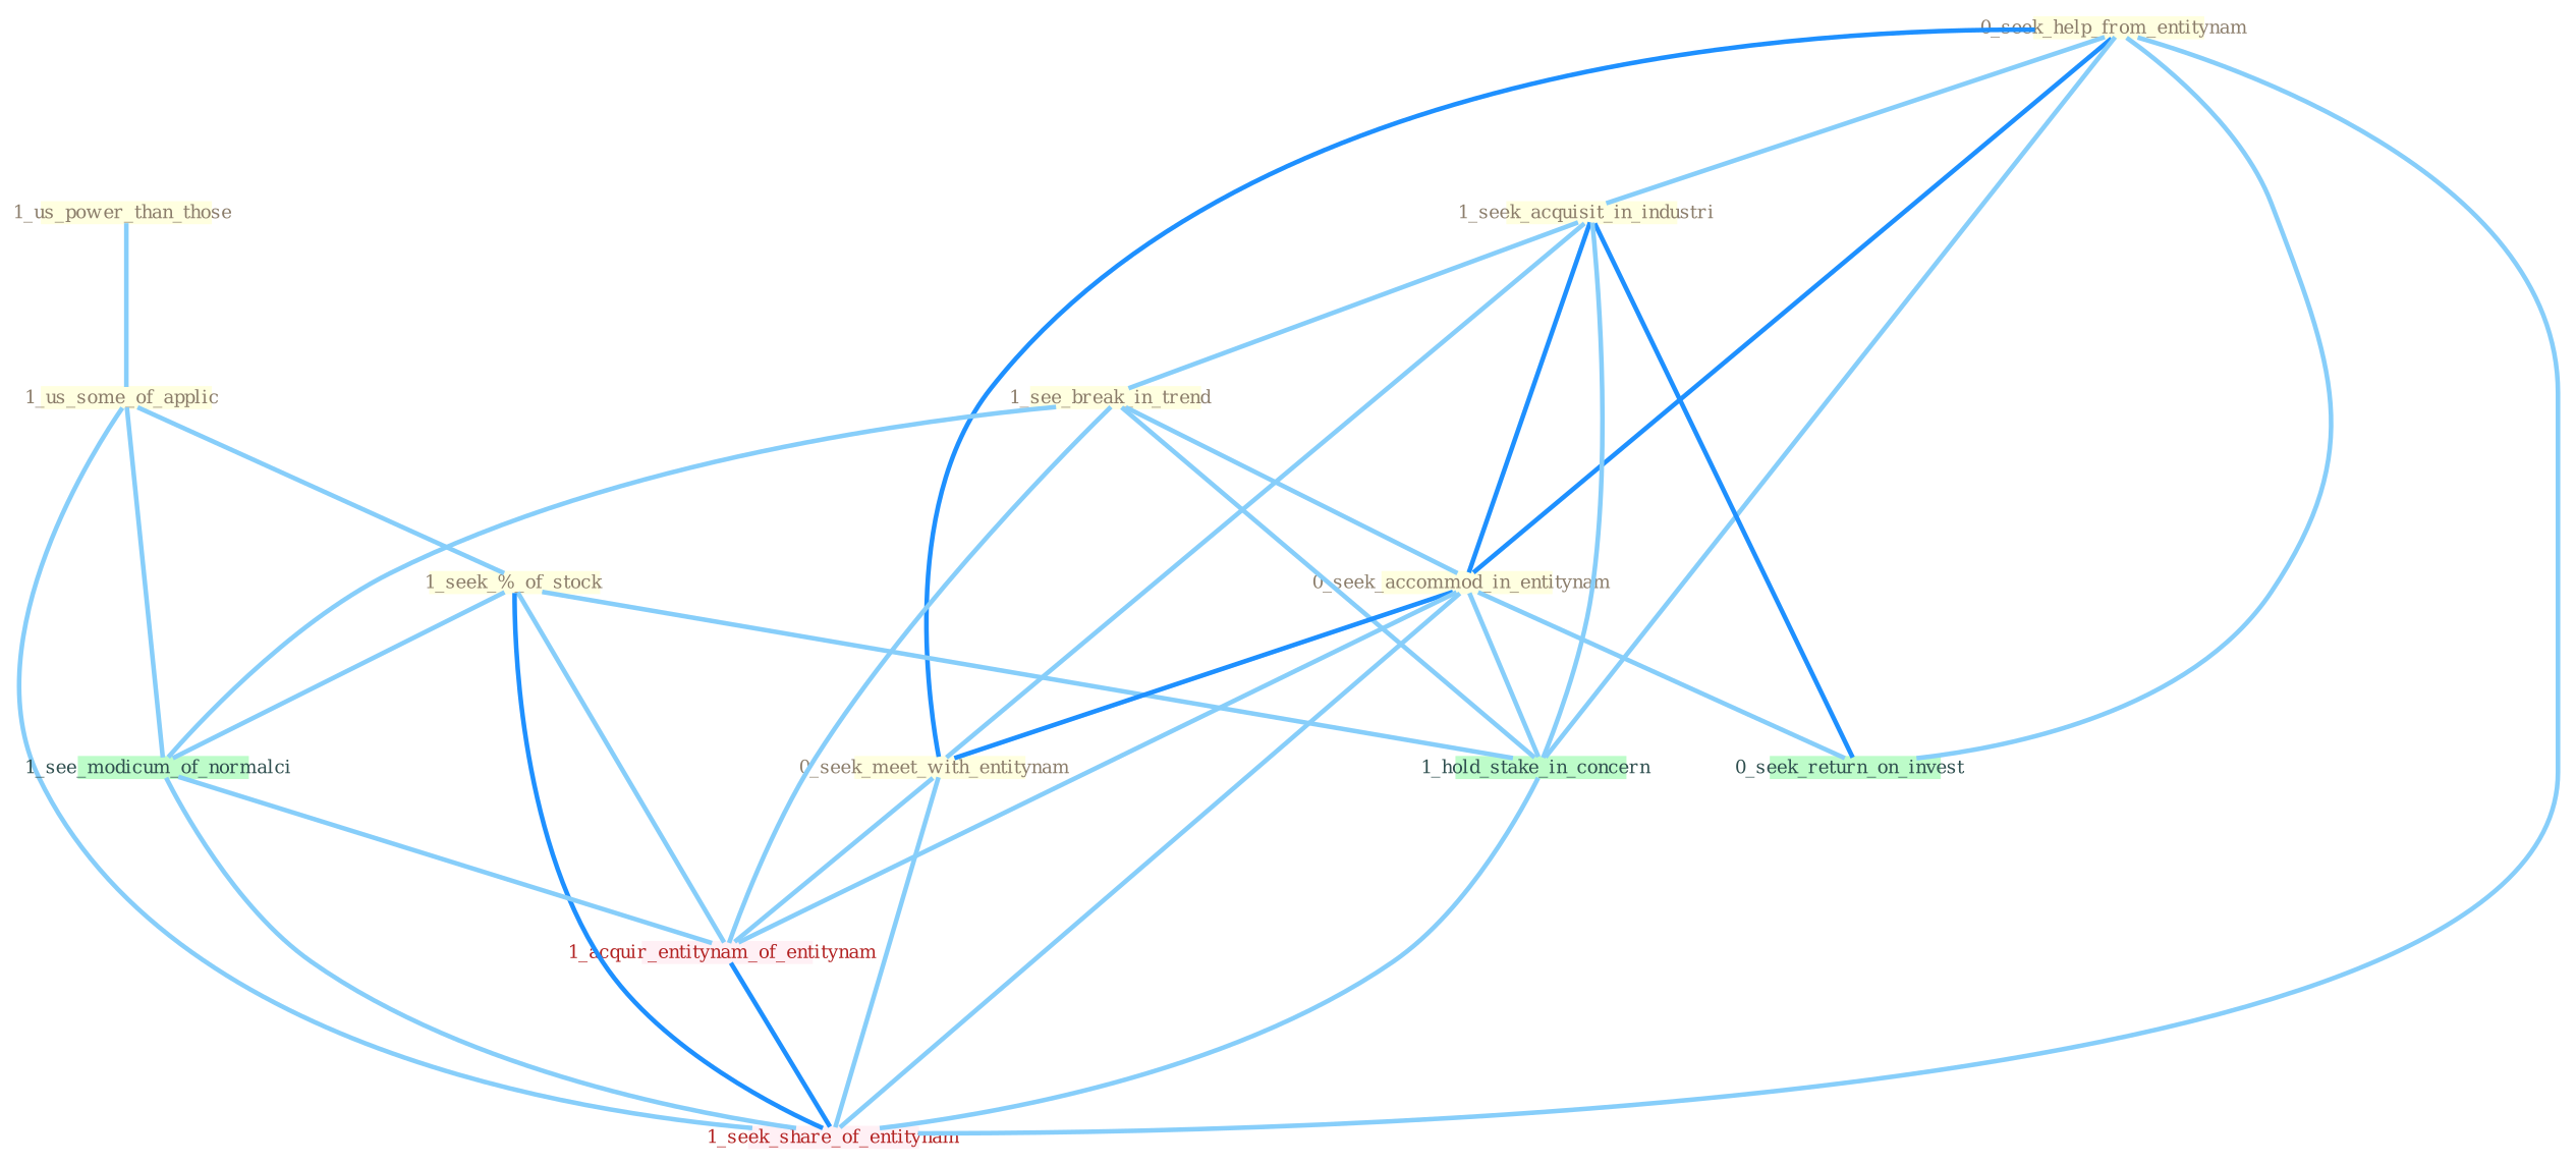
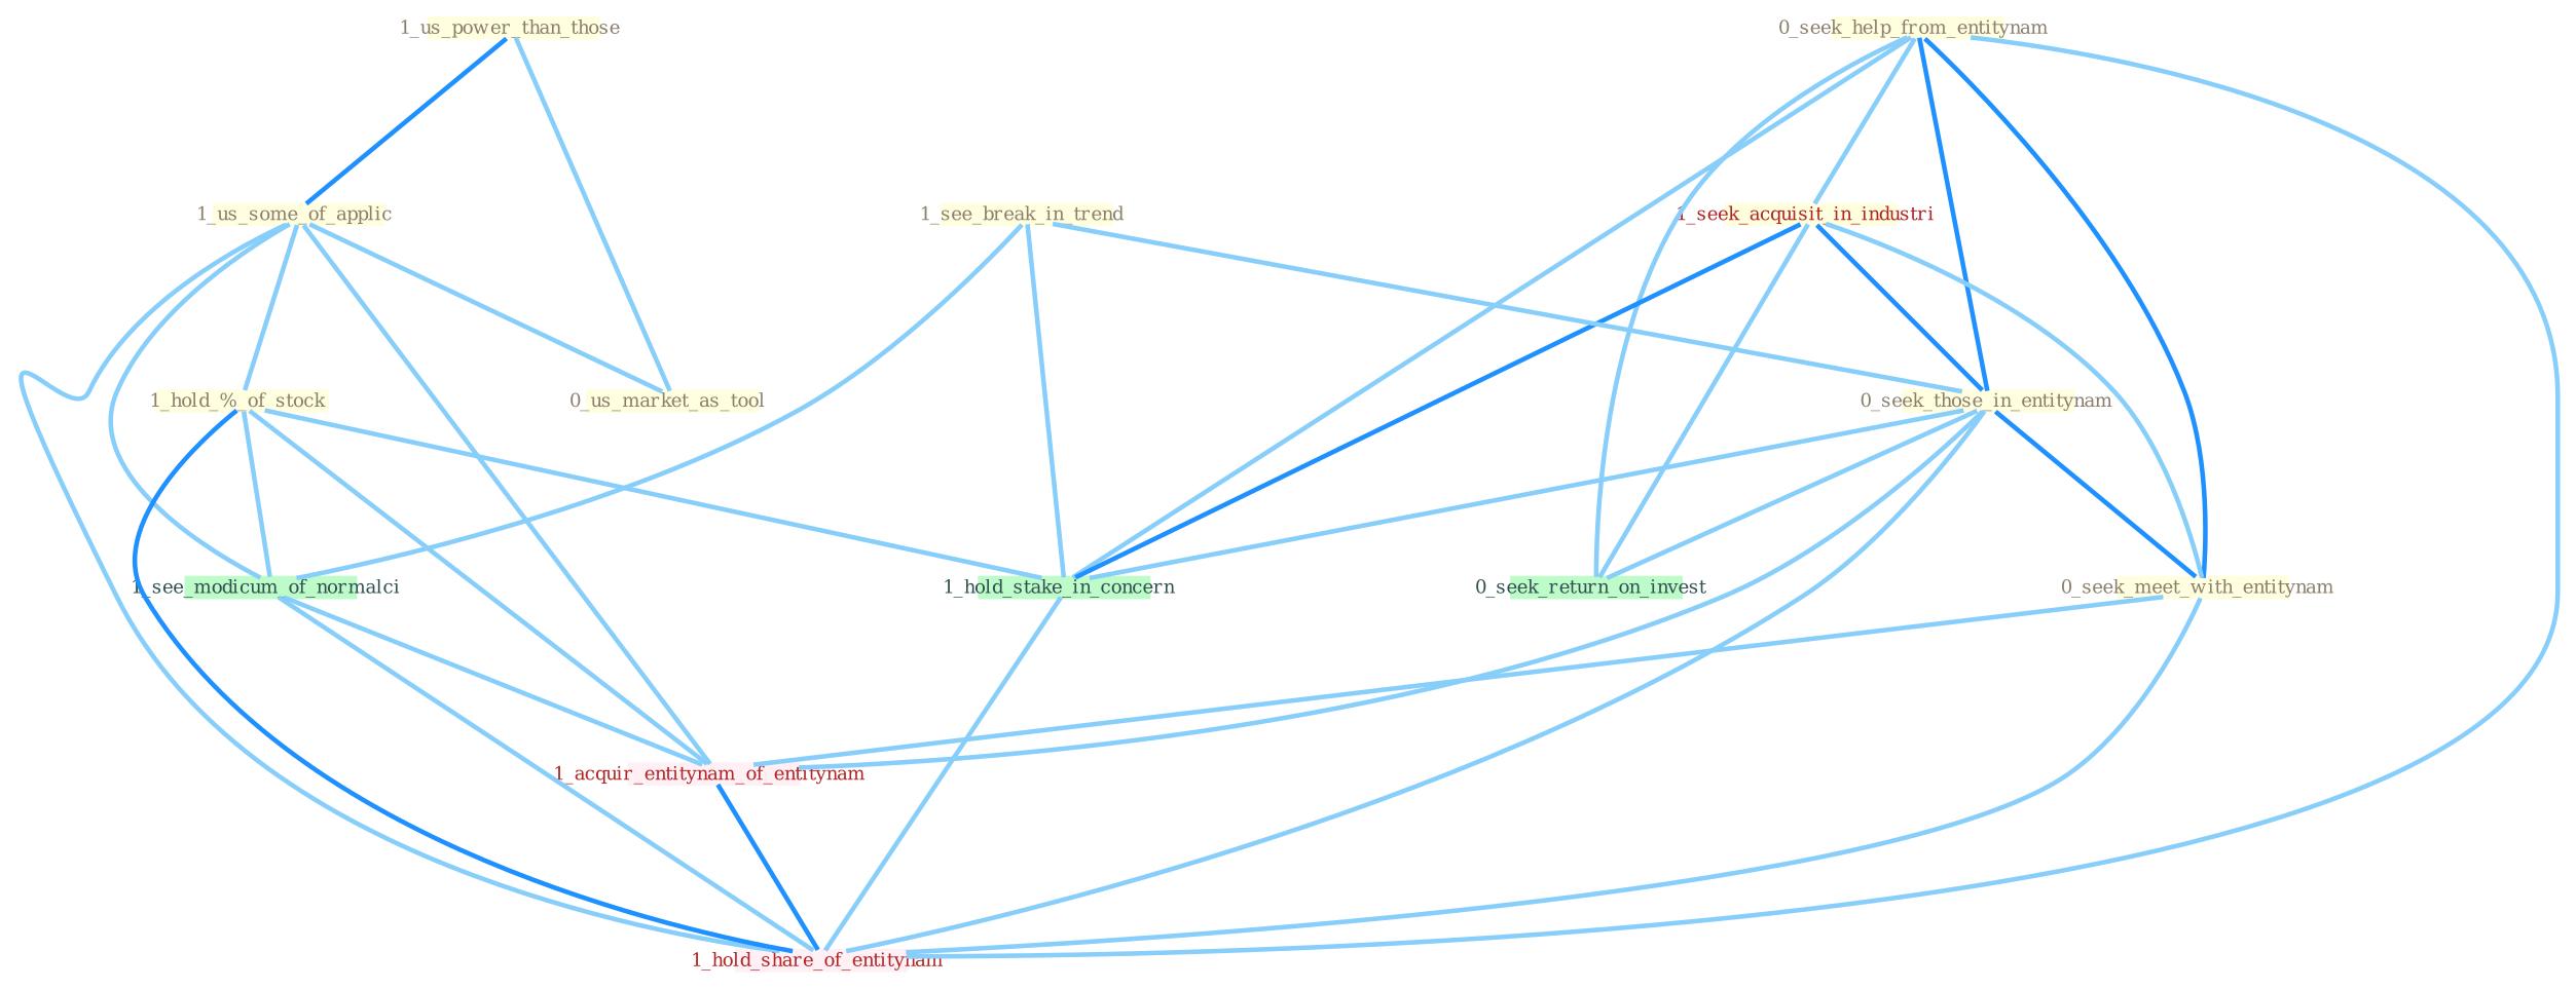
  graph {
    node [color="#ffffe0" fixedsize=true fontcolor="#8b7d6b" fontsize=4 shape=polygon style=filled]
    edge [color="#87cefa" w=1]
    "1_us_power_than_those " [height=.06 width=.5]
    "0_seek_help_from_entitynam " [height=.06 width=.5]
-   "1_seek_acquisit_in_industri " [height=.06 width=.5]
+   "1_seek_acquisit_in_industri " [fontcolor="#b22222" height=.06 width=.5]
    "1_us_some_of_applic " [height=.06 width=.5]
+   "0_us_market_as_tool " [height=.06 width=.5]
    "1_see_break_in_trend " [height=.06 width=.5]
-   "1_hold_%_of_stock " [height=.06 width=.5 label="1_seek_%_of_stock"]
-   "0_seek_accommod_in_entitynam " [height=.06 width=.5]
+   "1_hold_%_of_stock " [height=.06 width=.5]
+   "0_seek_accommod_in_entitynam " [height=.06 width=.5 label="0_seek_those_in_entitynam"]
    "0_seek_meet_with_entitynam " [height=.06 width=.5]
    "1_acquir_entitynam_of_entitynam " [color="#fff0f5" fontcolor="#b22222" height=.06 width=.5]
-   "1_hold_share_of_entitynam " [color="#fff0f5" fontcolor="#b22222" height=.06 width=.5 label="1_seek_share_of_entitynam"]
+   "1_hold_share_of_entitynam " [color="#fff0f5" fontcolor="#b22222" height=.06 width=.5]
    "0_seek_return_on_invest " [color="#BDFCC9" fontcolor="#2f4f4f" height=.06 width=.5]
    "1_hold_stake_in_concern " [color="#BDFCC9" fontcolor="#2f4f4f" height=.06 width=.5]
    "1_see_modicum_of_normalci " [color="#BDFCC9" fontcolor="#2f4f4f" height=.06 width=.5]
    subgraph sub_1 {
      "1_us_power_than_those "
      "0_seek_help_from_entitynam "
      "1_seek_acquisit_in_industri "
      "1_us_some_of_applic "
+     "0_us_market_as_tool "
      "1_see_break_in_trend "
      "1_hold_%_of_stock "
      "0_seek_accommod_in_entitynam "
      "0_seek_meet_with_entitynam "
    }
    subgraph sub_2 {
      "1_acquir_entitynam_of_entitynam "
      "1_hold_share_of_entitynam "
    }
-   "1_us_power_than_those " -- "1_us_some_of_applic "
+   "1_us_power_than_those " -- "1_us_some_of_applic " [color="#1e90ff"]
+   "1_us_power_than_those " -- "0_us_market_as_tool "
    "0_seek_help_from_entitynam " -- "1_seek_acquisit_in_industri "
    "0_seek_help_from_entitynam " -- "0_seek_accommod_in_entitynam " [color="#1e90ff" w=2]
    "0_seek_help_from_entitynam " -- "0_seek_meet_with_entitynam " [color="#1e90ff" w=2]
    "0_seek_help_from_entitynam " -- "1_hold_share_of_entitynam "
    "0_seek_help_from_entitynam " -- "0_seek_return_on_invest "
    "0_seek_help_from_entitynam " -- "1_hold_stake_in_concern "
-   "1_seek_acquisit_in_industri " -- "1_see_break_in_trend "
    "1_seek_acquisit_in_industri " -- "0_seek_accommod_in_entitynam " [color="#1e90ff" w=2]
    "1_seek_acquisit_in_industri " -- "0_seek_meet_with_entitynam "
-   "1_seek_acquisit_in_industri " -- "0_seek_return_on_invest " [color="#1e90ff"]
-   "1_seek_acquisit_in_industri " -- "1_hold_stake_in_concern "
+   "1_seek_acquisit_in_industri " -- "0_seek_return_on_invest "
+   "1_seek_acquisit_in_industri " -- "1_hold_stake_in_concern " [color="#1e90ff"]
+   "1_us_some_of_applic " -- "0_us_market_as_tool "
    "1_us_some_of_applic " -- "1_hold_%_of_stock "
-   "1_see_break_in_trend " -- "1_acquir_entitynam_of_entitynam "
+   "1_us_some_of_applic " -- "1_acquir_entitynam_of_entitynam "
    "1_us_some_of_applic " -- "1_hold_share_of_entitynam "
    "1_us_some_of_applic " -- "1_see_modicum_of_normalci "
    "1_see_break_in_trend " -- "0_seek_accommod_in_entitynam "
    "1_see_break_in_trend " -- "1_hold_stake_in_concern "
    "1_see_break_in_trend " -- "1_see_modicum_of_normalci "
    "1_hold_%_of_stock " -- "1_acquir_entitynam_of_entitynam "
    "1_hold_%_of_stock " -- "1_hold_share_of_entitynam " [color="#1e90ff" w=2]
    "1_hold_%_of_stock " -- "1_hold_stake_in_concern "
    "1_hold_%_of_stock " -- "1_see_modicum_of_normalci "
    "0_seek_accommod_in_entitynam " -- "0_seek_meet_with_entitynam " [color="#1e90ff" w=2]
    "0_seek_accommod_in_entitynam " -- "1_acquir_entitynam_of_entitynam "
    "0_seek_accommod_in_entitynam " -- "1_hold_share_of_entitynam "
    "0_seek_accommod_in_entitynam " -- "0_seek_return_on_invest "
    "0_seek_accommod_in_entitynam " -- "1_hold_stake_in_concern "
    "0_seek_meet_with_entitynam " -- "1_acquir_entitynam_of_entitynam "
    "0_seek_meet_with_entitynam " -- "1_hold_share_of_entitynam "
    "1_acquir_entitynam_of_entitynam " -- "1_hold_share_of_entitynam " [color="#1e90ff" w=2]
    "1_hold_stake_in_concern " -- "1_hold_share_of_entitynam "
    "1_see_modicum_of_normalci " -- "1_acquir_entitynam_of_entitynam "
    "1_see_modicum_of_normalci " -- "1_hold_share_of_entitynam "
  }
